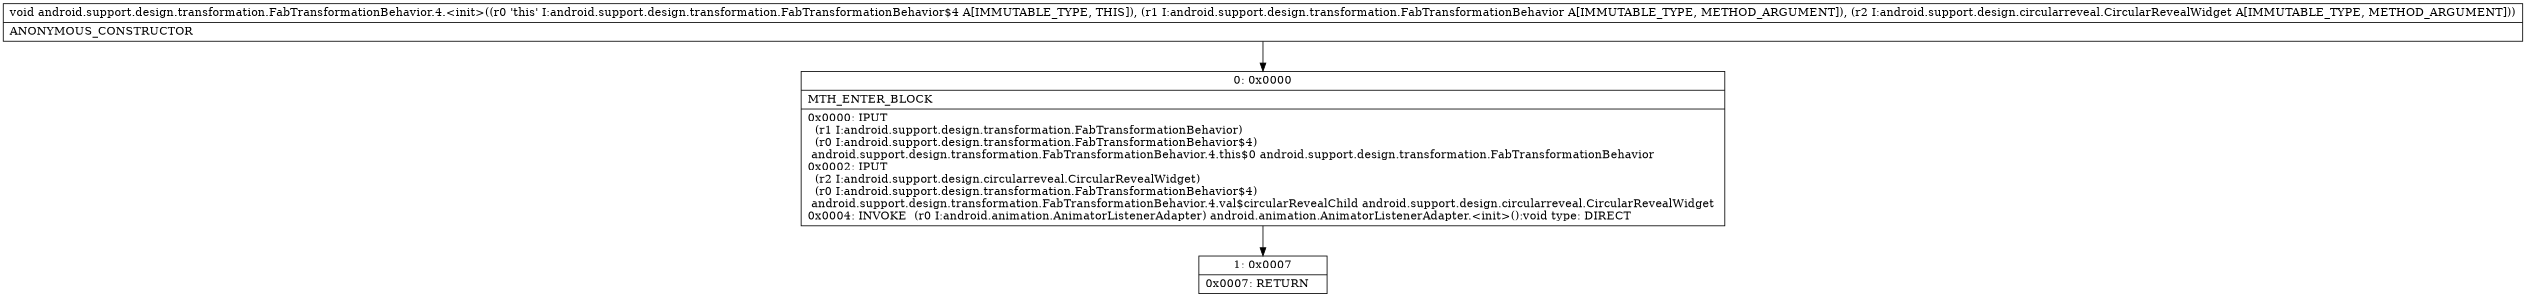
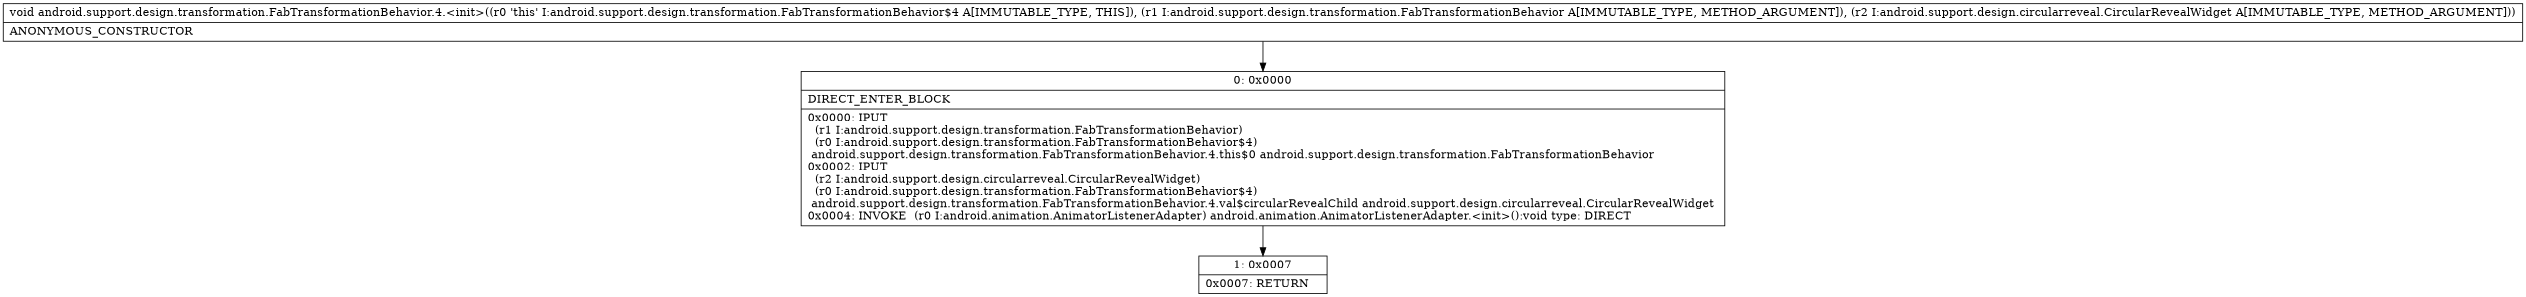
  digraph {
    node [shape=record]
-   n1 [label="{0\:\ 0x0000|MTH_ENTER_BLOCK\l|0x0000: IPUT  \l  (r1 I:android.support.design.transformation.FabTransformationBehavior)\l  (r0 I:android.support.design.transformation.FabTransformationBehavior$4)\l android.support.design.transformation.FabTransformationBehavior.4.this$0 android.support.design.transformation.FabTransformationBehavior \l0x0002: IPUT  \l  (r2 I:android.support.design.circularreveal.CircularRevealWidget)\l  (r0 I:android.support.design.transformation.FabTransformationBehavior$4)\l android.support.design.transformation.FabTransformationBehavior.4.val$circularRevealChild android.support.design.circularreveal.CircularRevealWidget \l0x0004: INVOKE  (r0 I:android.animation.AnimatorListenerAdapter) android.animation.AnimatorListenerAdapter.\<init\>():void type: DIRECT \l}"]
+   n1 [label="{0\:\ 0x0000|DIRECT_ENTER_BLOCK\l|0x0000: IPUT  \l  (r1 I:android.support.design.transformation.FabTransformationBehavior)\l  (r0 I:android.support.design.transformation.FabTransformationBehavior$4)\l android.support.design.transformation.FabTransformationBehavior.4.this$0 android.support.design.transformation.FabTransformationBehavior \l0x0002: IPUT  \l  (r2 I:android.support.design.circularreveal.CircularRevealWidget)\l  (r0 I:android.support.design.transformation.FabTransformationBehavior$4)\l android.support.design.transformation.FabTransformationBehavior.4.val$circularRevealChild android.support.design.circularreveal.CircularRevealWidget \l0x0004: INVOKE  (r0 I:android.animation.AnimatorListenerAdapter) android.animation.AnimatorListenerAdapter.\<init\>():void type: DIRECT \l}"]
    n2 [label="{1\:\ 0x0007|0x0007: RETURN   \l}"]
    n3 [label="{void android.support.design.transformation.FabTransformationBehavior.4.\<init\>((r0 'this' I:android.support.design.transformation.FabTransformationBehavior$4 A[IMMUTABLE_TYPE, THIS]), (r1 I:android.support.design.transformation.FabTransformationBehavior A[IMMUTABLE_TYPE, METHOD_ARGUMENT]), (r2 I:android.support.design.circularreveal.CircularRevealWidget A[IMMUTABLE_TYPE, METHOD_ARGUMENT]))  | ANONYMOUS_CONSTRUCTOR\l}"]
    n1 -> n2
    n3 -> n1
  }
